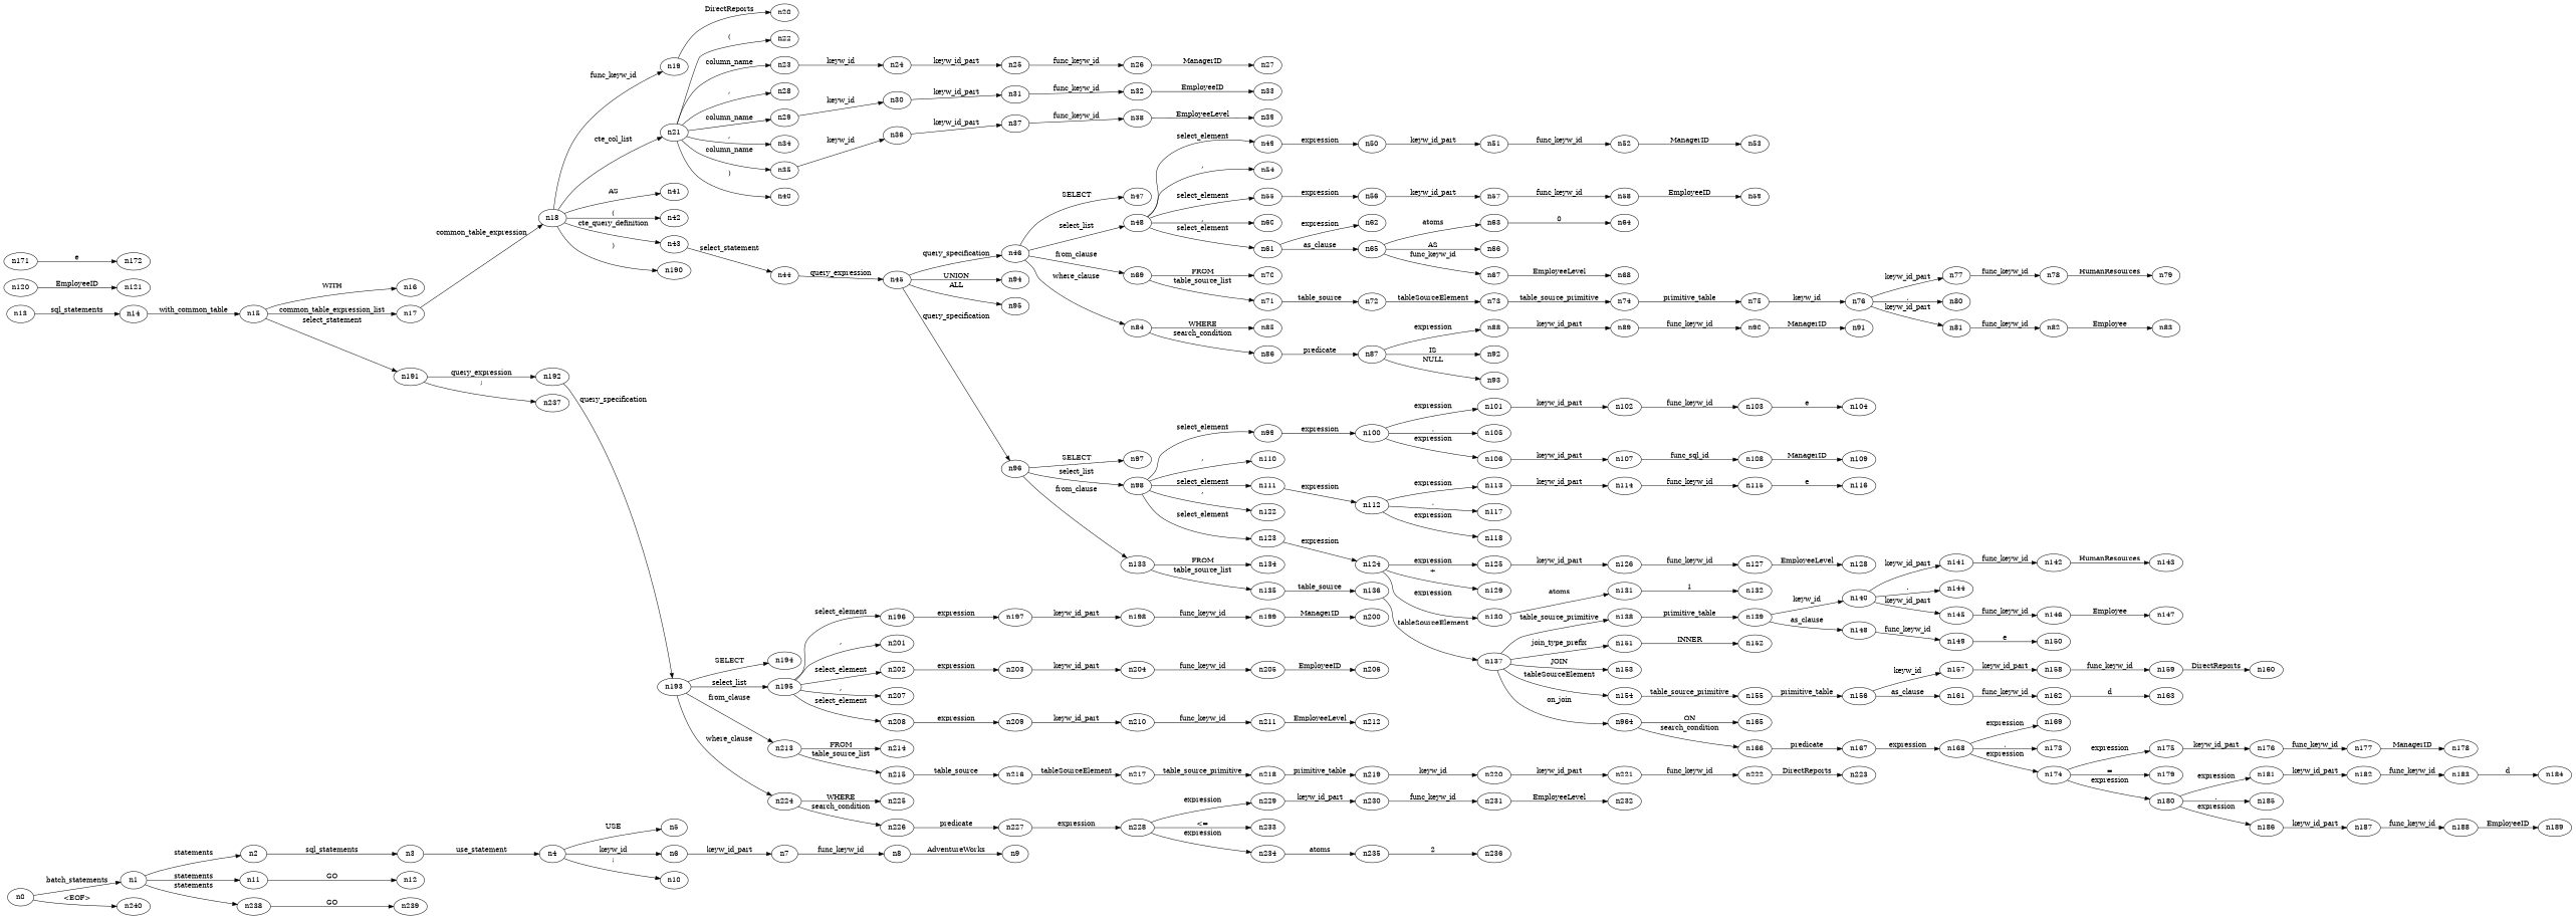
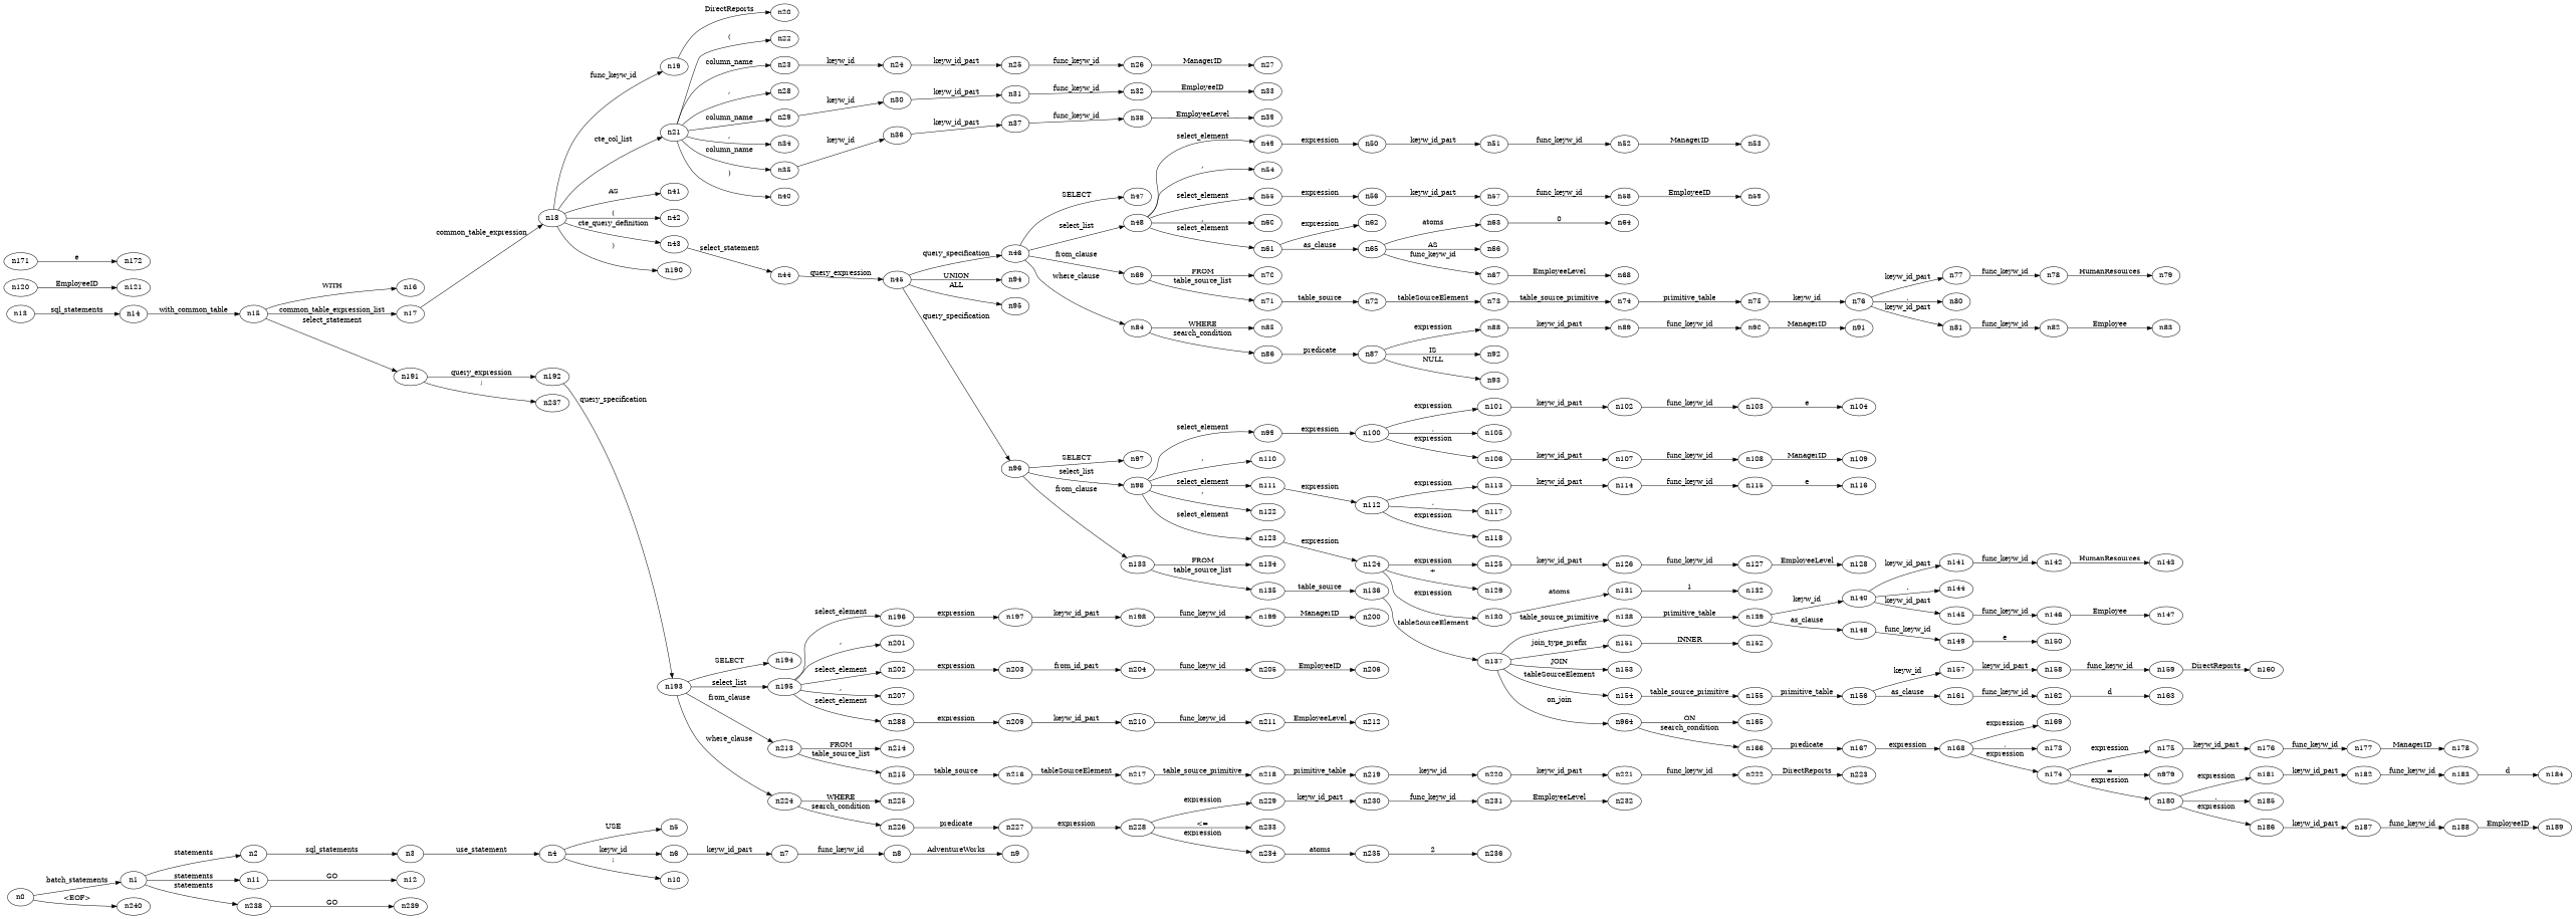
  digraph {
    rankdir=LR
    n0
    n1
    n240
    n2
    n11
    n238
    n3
    n12
    n13
    n14
    n239
    n4
    n5
    n6
    n10
    n7
    n8
    n9
    n15
    n16
    n17
    n191
    n18
    n192
    n237
    n19
    n21
    n41
    n42
    n43
    n190
    n20
    n22
    n23
    n28
    n29
    n34
    n35
    n40
    n44
    n24
    n30
    n36
    n25
    n26
    n27
    n31
    n32
    n33
    n37
    n38
    n39
    n45
    n46
    n94
    n95
    n96
    n47
    n48
    n69
    n84
    n97
    n98
    n133
    n49
    n54
    n55
    n60
    n61
    n70
    n71
    n85
    n86
    n50
    n56
    n62
    n65
    n51
    n52
    n53
    n57
    n58
    n59
    n63
    n66
    n67
    n64
    n68
    n72
    n73
    n74
    n75
    n76
    n77
    n80
    n81
    n78
    n82
    n79
    n83
    n87
    n88
    n92
    n93
    n89
    n90
    n91
    n99
    n110
    n111
    n122
    n123
    n134
    n135
    n100
    n112
    n124
    n101
    n105
    n106
    n102
    n107
    n103
    n104
    n108
    n109
    n113
    n117
    n118
    n114
    n115
    n116
    n120
    n121
    n125
    n129
    n130
    n126
    n131
    n127
    n128
    n132
    n136
    n137
    n138
    n151
    n153
    n154
    n164 [label=n964]
    n139
    n152
    n155
    n165
    n166
    n140
    n148
    n141
    n144
    n145
    n149
    n142
    n146
    n143
    n147
    n150
    n156
    n157
    n161
    n158
    n162
    n159
    n160
    n163
    n167
    n168
    n169
    n173
    n174
    n175
-   n179
+   n179 [label=n979]
    n180
    n171
    n172
    n176
    n181
    n185
    n186
    n177
    n178
    n182
    n187
    n183
    n184
    n188
    n189
    n193
    n194
    n195
    n213
    n224
    n196
    n201
    n202
    n207
-   n208
+   n208 [label=n288]
    n214
    n215
    n225
    n226
    n197
    n203
    n209
    n198
    n199
    n200
    n204
    n205
    n206
    n210
    n211
    n212
    n216
    n217
    n218
    n219
    n220
    n221
    n222
    n223
    n227
    n228
    n229
    n233
    n234
    n230
    n235
    n231
    n232
    n236
    n0 -> n1 [label=batch_statements]
    n0 -> n240 [label="<EOF>"]
    n1 -> n2 [label=statements]
    n1 -> n11 [label=statements]
    n1 -> n238 [label=statements]
    n2 -> n3 [label=sql_statements]
    n11 -> n12 [label=GO]
    n238 -> n239 [label=GO]
    n3 -> n4 [label=use_statement]
    n13 -> n14 [label=sql_statements]
    n14 -> n15 [label=with_common_table]
    n4 -> n5 [label=USE]
    n4 -> n6 [label=keyw_id]
    n4 -> n10 [label=";"]
    n6 -> n7 [label=keyw_id_part]
    n7 -> n8 [label=func_keyw_id]
    n8 -> n9 [label=AdventureWorks]
    n15 -> n16 [label=WITH]
    n15 -> n17 [label=common_table_expression_list]
    n15 -> n191 [label=select_statement]
    n17 -> n18 [label=common_table_expression]
    n191 -> n192 [label=query_expression]
    n191 -> n237 [label=";"]
    n18 -> n19 [label=func_keyw_id]
    n18 -> n21 [label=cte_col_list]
    n18 -> n41 [label=AS]
    n18 -> n42 [label="("]
    n18 -> n43 [label=cte_query_definition]
    n18 -> n190 [label=")"]
    n192 -> n193 [label=query_specification]
    n19 -> n20 [label=DirectReports]
    n21 -> n22 [label="("]
    n21 -> n23 [label=column_name]
    n21 -> n28 [label=","]
    n21 -> n29 [label=column_name]
    n21 -> n34 [label=","]
    n21 -> n35 [label=column_name]
    n21 -> n40 [label=")"]
    n43 -> n44 [label=select_statement]
    n23 -> n24 [label=keyw_id]
    n29 -> n30 [label=keyw_id]
    n35 -> n36 [label=keyw_id]
    n44 -> n45 [label=query_expression]
    n24 -> n25 [label=keyw_id_part]
    n30 -> n31 [label=keyw_id_part]
    n36 -> n37 [label=keyw_id_part]
    n25 -> n26 [label=func_keyw_id]
    n26 -> n27 [label=ManagerID]
    n31 -> n32 [label=func_keyw_id]
    n32 -> n33 [label=EmployeeID]
    n37 -> n38 [label=func_keyw_id]
    n38 -> n39 [label=EmployeeLevel]
    n45 -> n46 [label=query_specification]
    n45 -> n94 [label=UNION]
    n45 -> n95 [label=ALL]
    n45 -> n96 [label=query_specification]
    n46 -> n47 [label=SELECT]
    n46 -> n48 [label=select_list]
    n46 -> n69 [label=from_clause]
    n46 -> n84 [label=where_clause]
    n96 -> n97 [label=SELECT]
    n96 -> n98 [label=select_list]
    n96 -> n133 [label=from_clause]
    n48 -> n49 [label=select_element]
    n48 -> n54 [label=","]
    n48 -> n55 [label=select_element]
    n48 -> n60 [label=","]
    n48 -> n61 [label=select_element]
    n69 -> n70 [label=FROM]
    n69 -> n71 [label=table_source_list]
    n84 -> n85 [label=WHERE]
    n84 -> n86 [label=search_condition]
    n98 -> n99 [label=select_element]
    n98 -> n110 [label=","]
    n98 -> n111 [label=select_element]
    n98 -> n122 [label=","]
    n98 -> n123 [label=select_element]
    n133 -> n134 [label=FROM]
    n133 -> n135 [label=table_source_list]
    n49 -> n50 [label=expression]
    n55 -> n56 [label=expression]
    n61 -> n62 [label=expression]
    n61 -> n65 [label=as_clause]
    n71 -> n72 [label=table_source]
    n86 -> n87 [label=predicate]
    n50 -> n51 [label=keyw_id_part]
    n56 -> n57 [label=keyw_id_part]
    n65 -> n63 [label=atoms]
    n65 -> n66 [label=AS]
    n65 -> n67 [label=func_keyw_id]
    n51 -> n52 [label=func_keyw_id]
    n52 -> n53 [label=ManagerID]
    n57 -> n58 [label=func_keyw_id]
    n58 -> n59 [label=EmployeeID]
    n63 -> n64 [label=0]
    n67 -> n68 [label=EmployeeLevel]
    n72 -> n73 [label=tableSourceElement]
    n73 -> n74 [label=table_source_primitive]
    n74 -> n75 [label=primitive_table]
    n75 -> n76 [label=keyw_id]
    n76 -> n77 [label=keyw_id_part]
    n76 -> n80 [label="."]
    n76 -> n81 [label=keyw_id_part]
    n77 -> n78 [label=func_keyw_id]
    n81 -> n82 [label=func_keyw_id]
    n78 -> n79 [label=HumanResources]
    n82 -> n83 [label=Employee]
    n87 -> n88 [label=expression]
    n87 -> n92 [label=IS]
    n87 -> n93 [label=NULL]
    n88 -> n89 [label=keyw_id_part]
    n89 -> n90 [label=func_keyw_id]
    n90 -> n91 [label=ManagerID]
    n99 -> n100 [label=expression]
    n111 -> n112 [label=expression]
    n123 -> n124 [label=expression]
    n135 -> n136 [label=table_source]
    n100 -> n101 [label=expression]
    n100 -> n105 [label="."]
    n100 -> n106 [label=expression]
    n112 -> n113 [label=expression]
    n112 -> n117 [label="."]
    n112 -> n118 [label=expression]
    n124 -> n125 [label=expression]
    n124 -> n129 [label="+"]
    n124 -> n130 [label=expression]
    n101 -> n102 [label=keyw_id_part]
    n106 -> n107 [label=keyw_id_part]
    n102 -> n103 [label=func_keyw_id]
-   n107 -> n108 [label=func_sql_id]
+   n107 -> n108 [label=func_keyw_id]
    n103 -> n104 [label=e]
    n108 -> n109 [label=ManagerID]
    n113 -> n114 [label=keyw_id_part]
    n114 -> n115 [label=func_keyw_id]
    n115 -> n116 [label=e]
    n120 -> n121 [label=EmployeeID]
    n125 -> n126 [label=keyw_id_part]
    n130 -> n131 [label=atoms]
    n126 -> n127 [label=func_keyw_id]
    n131 -> n132 [label=1]
    n127 -> n128 [label=EmployeeLevel]
    n136 -> n137 [label=tableSourceElement]
    n137 -> n138 [label=table_source_primitive]
    n137 -> n151 [label=join_type_prefix]
    n137 -> n153 [label=JOIN]
    n137 -> n154 [label=tableSourceElement]
    n137 -> n164 [label=on_join]
    n138 -> n139 [label=primitive_table]
    n151 -> n152 [label=INNER]
    n154 -> n155 [label=table_source_primitive]
    n164 -> n165 [label=ON]
    n164 -> n166 [label=search_condition]
    n139 -> n140 [label=keyw_id]
    n139 -> n148 [label=as_clause]
    n155 -> n156 [label=primitive_table]
    n166 -> n167 [label=predicate]
    n140 -> n141 [label=keyw_id_part]
    n140 -> n144 [label="."]
    n140 -> n145 [label=keyw_id_part]
    n148 -> n149 [label=func_keyw_id]
    n141 -> n142 [label=func_keyw_id]
    n145 -> n146 [label=func_keyw_id]
    n149 -> n150 [label=e]
    n142 -> n143 [label=HumanResources]
    n146 -> n147 [label=Employee]
    n156 -> n157 [label=keyw_id]
    n156 -> n161 [label=as_clause]
    n157 -> n158 [label=keyw_id_part]
    n161 -> n162 [label=func_keyw_id]
    n158 -> n159 [label=func_keyw_id]
    n162 -> n163 [label=d]
    n159 -> n160 [label=DirectReports]
    n167 -> n168 [label=expression]
    n168 -> n169 [label=expression]
    n168 -> n173 [label="."]
    n168 -> n174 [label=expression]
    n174 -> n175 [label=expression]
    n174 -> n179 [label="="]
    n174 -> n180 [label=expression]
    n175 -> n176 [label=keyw_id_part]
    n180 -> n181 [label=expression]
    n180 -> n185 [label="."]
    n180 -> n186 [label=expression]
    n171 -> n172 [label=e]
    n176 -> n177 [label=func_keyw_id]
    n181 -> n182 [label=keyw_id_part]
    n186 -> n187 [label=keyw_id_part]
    n177 -> n178 [label=ManagerID]
    n182 -> n183 [label=func_keyw_id]
    n187 -> n188 [label=func_keyw_id]
    n183 -> n184 [label=d]
    n188 -> n189 [label=EmployeeID]
    n193 -> n194 [label=SELECT]
    n193 -> n195 [label=select_list]
    n193 -> n213 [label=from_clause]
    n193 -> n224 [label=where_clause]
    n195 -> n196 [label=select_element]
    n195 -> n201 [label=","]
    n195 -> n202 [label=select_element]
    n195 -> n207 [label=","]
    n195 -> n208 [label=select_element]
    n213 -> n214 [label=FROM]
    n213 -> n215 [label=table_source_list]
    n224 -> n225 [label=WHERE]
    n224 -> n226 [label=search_condition]
    n196 -> n197 [label=expression]
    n202 -> n203 [label=expression]
    n208 -> n209 [label=expression]
    n215 -> n216 [label=table_source]
    n226 -> n227 [label=predicate]
    n197 -> n198 [label=keyw_id_part]
-   n203 -> n204 [label=keyw_id_part]
+   n203 -> n204 [label=from_id_part]
    n209 -> n210 [label=keyw_id_part]
    n198 -> n199 [label=func_keyw_id]
    n199 -> n200 [label=ManagerID]
    n204 -> n205 [label=func_keyw_id]
    n205 -> n206 [label=EmployeeID]
    n210 -> n211 [label=func_keyw_id]
    n211 -> n212 [label=EmployeeLevel]
    n216 -> n217 [label=tableSourceElement]
    n217 -> n218 [label=table_source_primitive]
    n218 -> n219 [label=primitive_table]
    n219 -> n220 [label=keyw_id]
    n220 -> n221 [label=keyw_id_part]
    n221 -> n222 [label=func_keyw_id]
    n222 -> n223 [label=DirectReports]
    n227 -> n228 [label=expression]
    n228 -> n229 [label=expression]
    n228 -> n233 [label="<="]
    n228 -> n234 [label=expression]
    n229 -> n230 [label=keyw_id_part]
    n234 -> n235 [label=atoms]
    n230 -> n231 [label=func_keyw_id]
    n235 -> n236 [label=2]
    n231 -> n232 [label=EmployeeLevel]
  }
